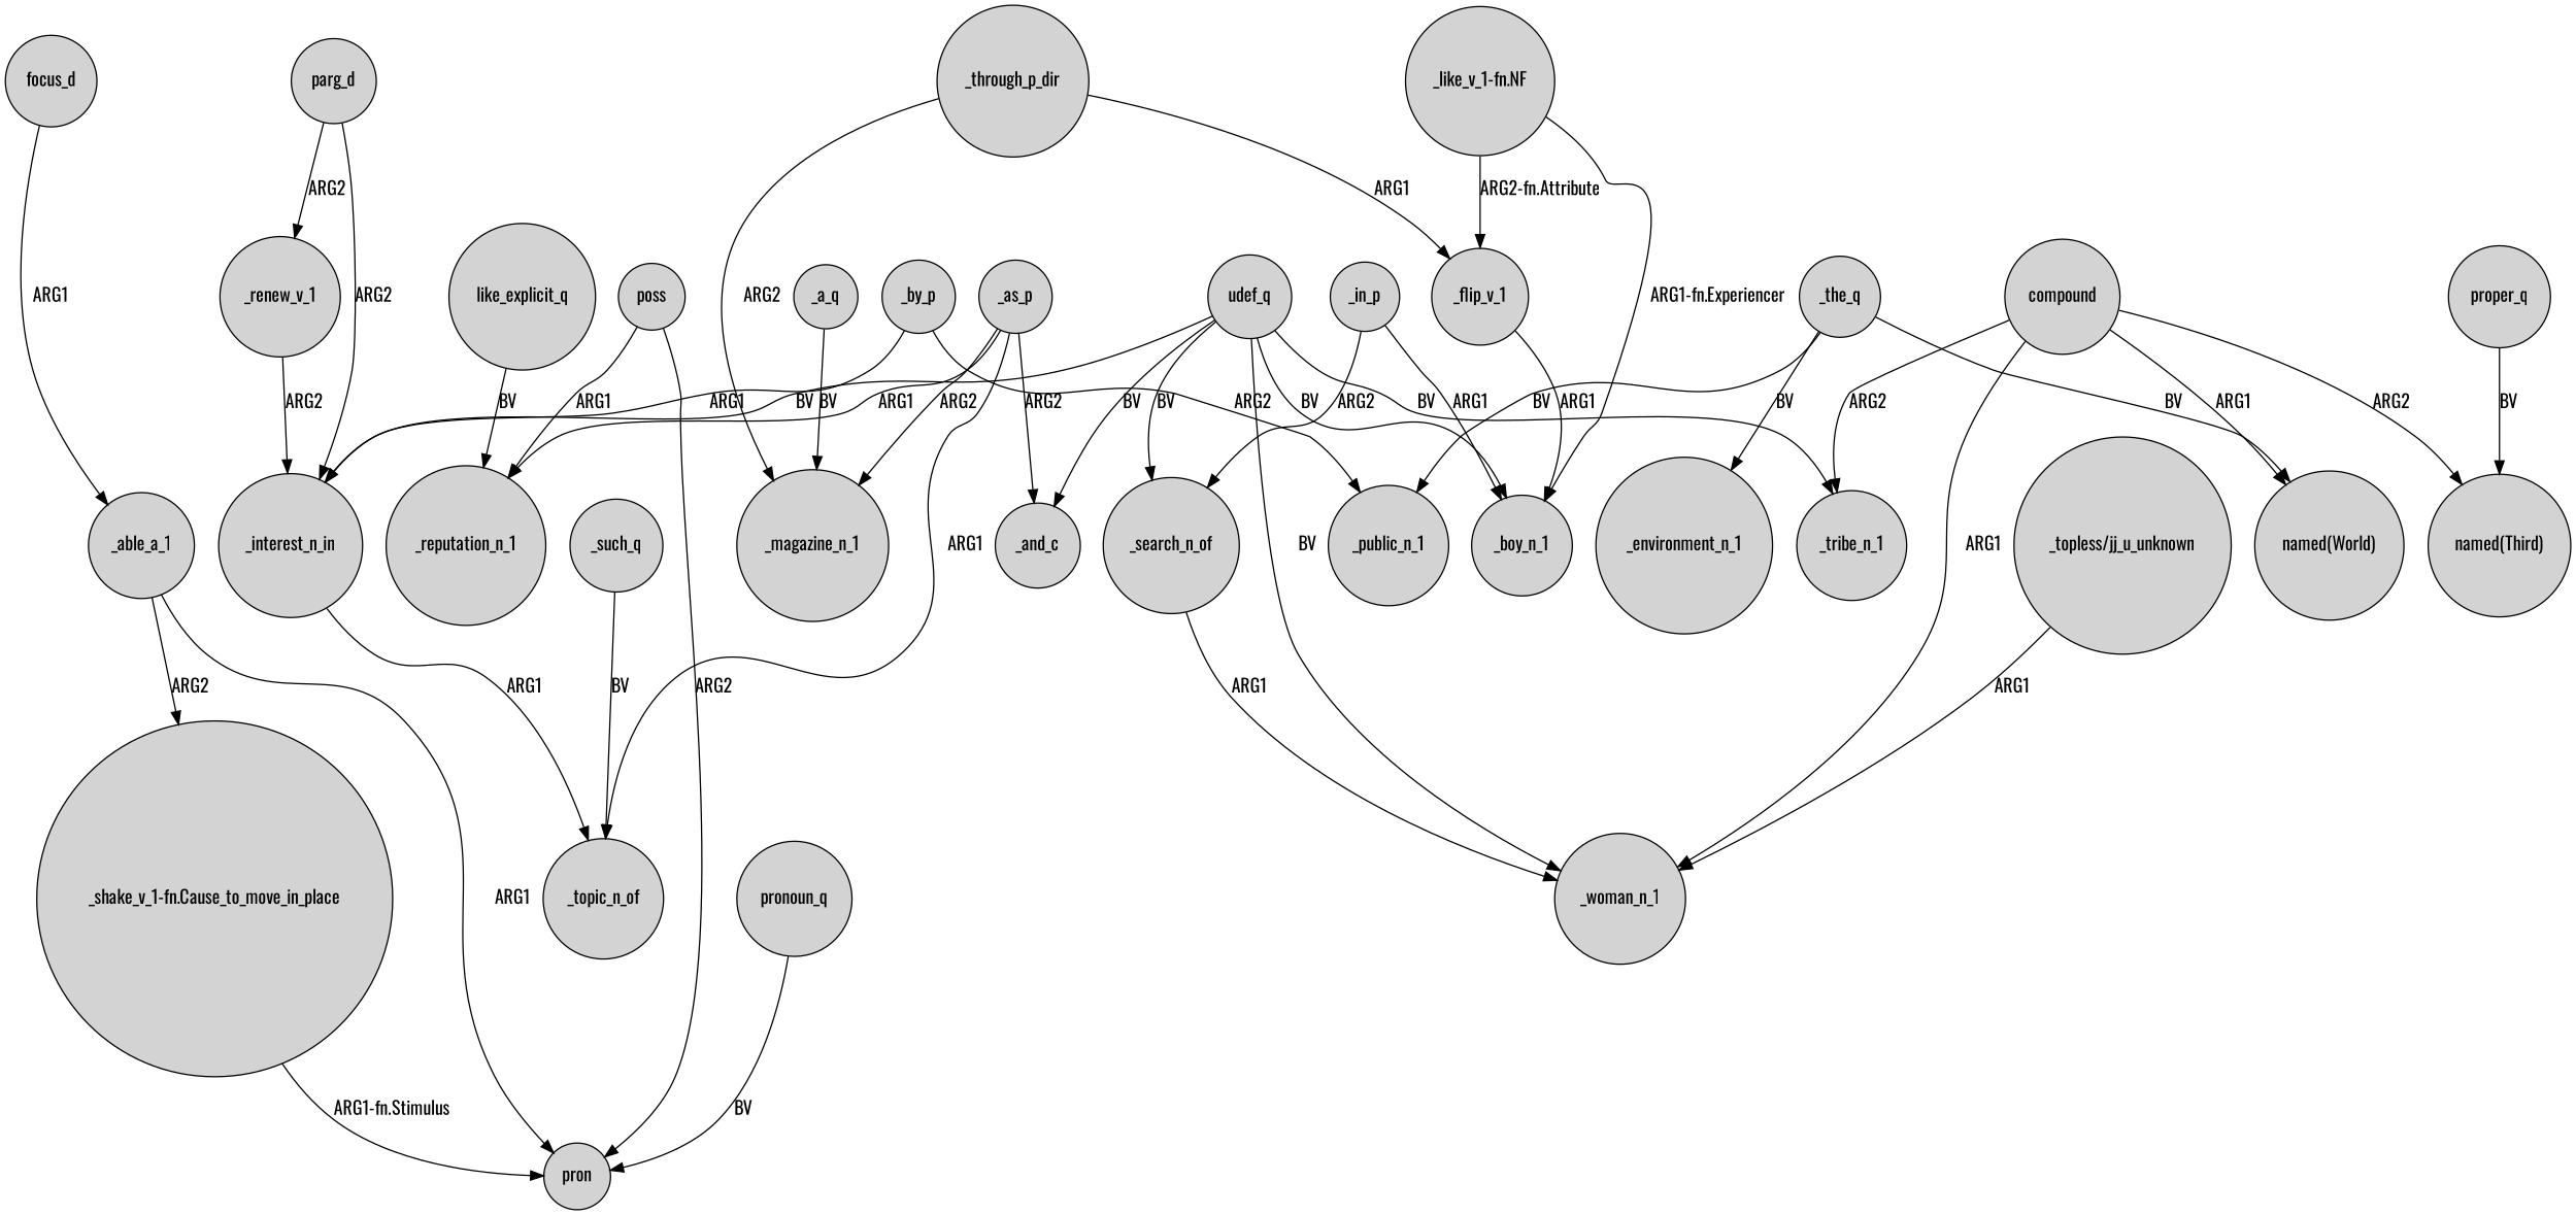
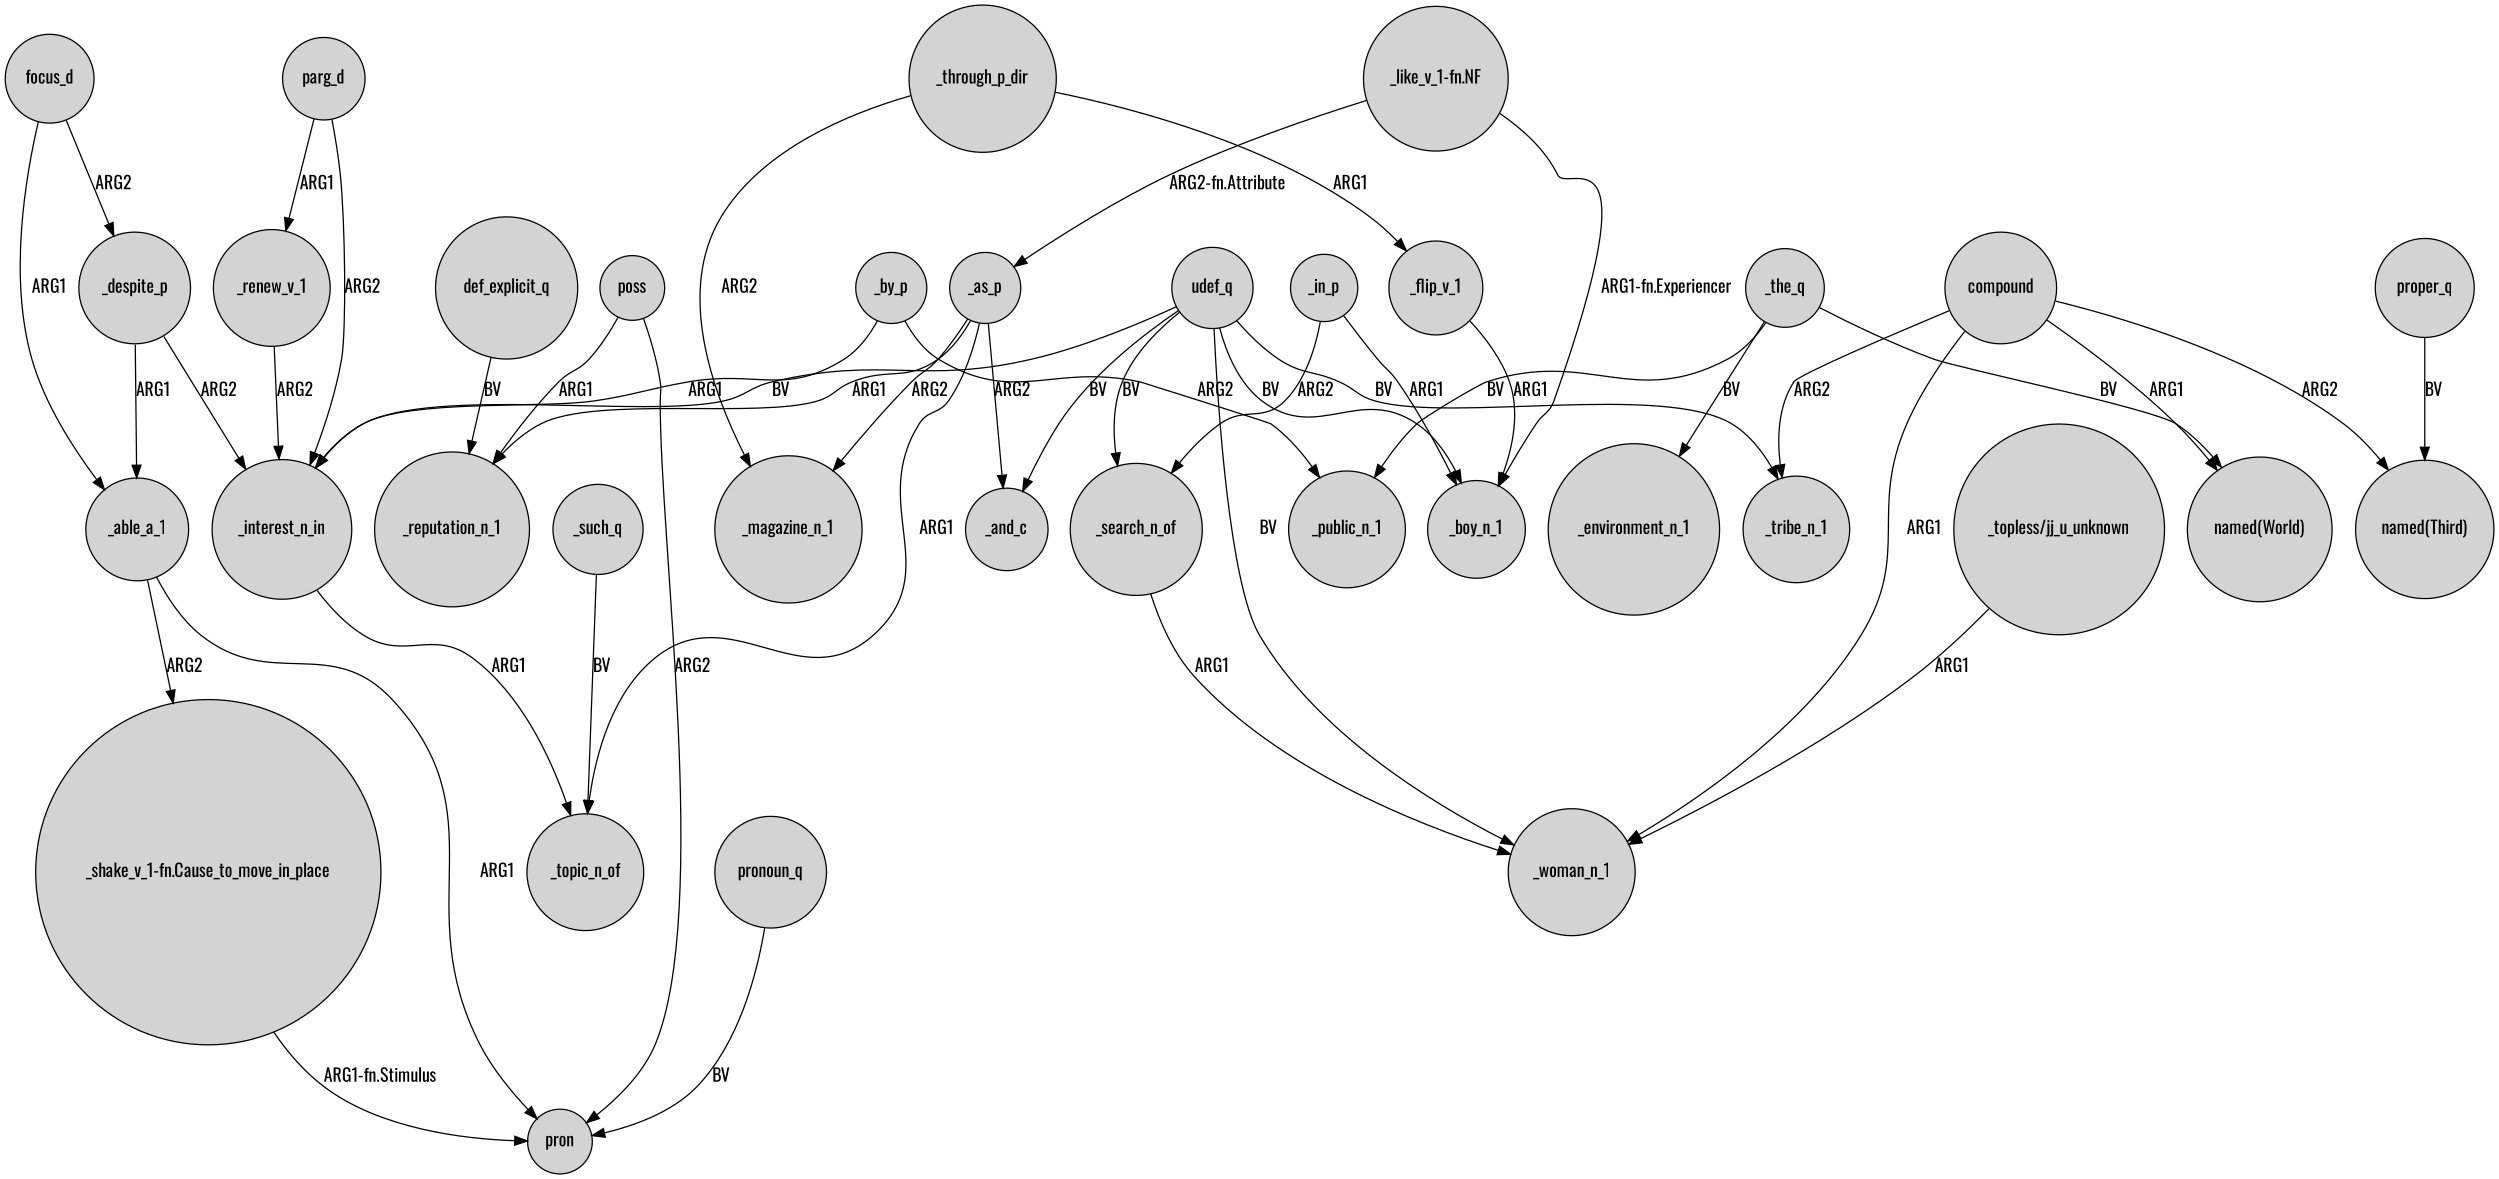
  digraph {
    fontname=Oswald
    node [fontname=Oswald shape=circle style=filled]
    edge [fontname=Oswald]
    _interest_n_in
    _topic_n_of
    parg_d
    _renew_v_1
    _as_p
    _reputation_n_1
    _magazine_n_1
    _and_c
    _the_q
    _environment_n_1
    "named(World)"
    _public_n_1
    _able_a_1
    "_shake_v_1-fn.Cause_to_move_in_place"
    pron
    poss
    udef_q
    _woman_n_1
    _tribe_n_1
    _search_n_of
    _boy_n_1
    compound
    "named(Third)"
    _through_p_dir
    _flip_v_1
-   def_explicit_q [label=like_explicit_q]
+   def_explicit_q
+   _despite_p
    _by_p
    _in_p
    focus_d
    "_like_v_1-fn.NF"
    pronoun_q
    _such_q
    proper_q
    "_topless/jj_u_unknown"
-   _a_q
    _interest_n_in -> _topic_n_of [label=ARG1]
    parg_d -> _interest_n_in [label=ARG2]
-   parg_d -> _renew_v_1 [label=ARG2]
+   parg_d -> _renew_v_1 [label=ARG1]
    _renew_v_1 -> _interest_n_in [label=ARG2]
    _as_p -> _topic_n_of [label=ARG1]
    _as_p -> _reputation_n_1 [label=ARG1]
    _as_p -> _magazine_n_1 [label=ARG2]
    _as_p -> _and_c [label=ARG2]
    _the_q -> _environment_n_1 [label=BV]
    _the_q -> "named(World)" [label=BV]
    _the_q -> _public_n_1 [label=BV]
    _able_a_1 -> "_shake_v_1-fn.Cause_to_move_in_place" [label=ARG2]
    _able_a_1 -> pron [label=ARG1]
    "_shake_v_1-fn.Cause_to_move_in_place" -> pron [label="ARG1-fn.Stimulus"]
    poss -> _reputation_n_1 [label=ARG1]
    poss -> pron [label=ARG2]
    udef_q -> _interest_n_in [label=BV]
    udef_q -> _and_c [label=BV]
    udef_q -> _woman_n_1 [label=BV]
    udef_q -> _tribe_n_1 [label=BV]
    udef_q -> _search_n_of [label=BV]
    udef_q -> _boy_n_1 [label=BV]
    _search_n_of -> _woman_n_1 [label=ARG1]
    compound -> "named(World)" [label=ARG1]
    compound -> _woman_n_1 [label=ARG1]
    compound -> _tribe_n_1 [label=ARG2]
    compound -> "named(Third)" [label=ARG2]
    _through_p_dir -> _magazine_n_1 [label=ARG2]
    _through_p_dir -> _flip_v_1 [label=ARG1]
    _flip_v_1 -> _boy_n_1 [label=ARG1]
    def_explicit_q -> _reputation_n_1 [label=BV]
+   _despite_p -> _interest_n_in [label=ARG2]
+   _despite_p -> _able_a_1 [label=ARG1]
    _by_p -> _interest_n_in [label=ARG1]
    _by_p -> _public_n_1 [label=ARG2]
    _in_p -> _search_n_of [label=ARG2]
    _in_p -> _boy_n_1 [label=ARG1]
    focus_d -> _able_a_1 [label=ARG1]
+   focus_d -> _despite_p [label=ARG2]
    "_like_v_1-fn.NF" -> _boy_n_1 [label="ARG1-fn.Experiencer"]
-   "_like_v_1-fn.NF" -> _flip_v_1 [label="ARG2-fn.Attribute"]
+   "_like_v_1-fn.NF" -> _as_p [label="ARG2-fn.Attribute"]
    pronoun_q -> pron [label=BV]
    _such_q -> _topic_n_of [label=BV]
    proper_q -> "named(Third)" [label=BV]
    "_topless/jj_u_unknown" -> _woman_n_1 [label=ARG1]
-   _a_q -> _magazine_n_1 [label=BV]
  }
